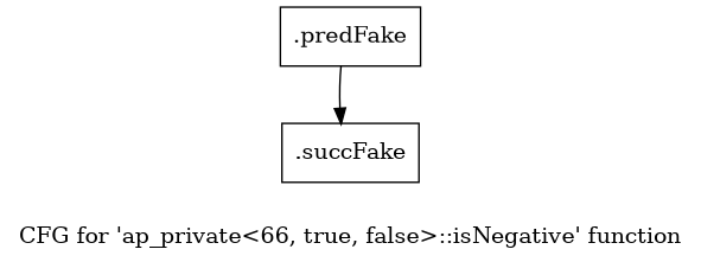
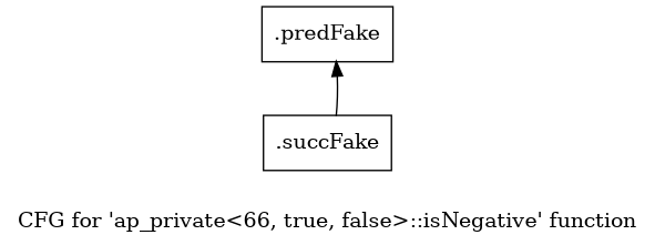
  digraph {
    label="CFG for 'ap_private\<66, true, false\>::isNegative' function"
    node [shape=record]
    n1 [label="{.predFake}"]
    n2 [filename="/mnt/xilinx/Vitis_HLS/2021.2/include/etc/ap_private.h" label="{.succFake}" linenumber=4572]
-   n1 -> n2 [execusionnum=5 filename="/mnt/xilinx/Vitis_HLS/2021.2/include/etc/ap_private.h"]
+   n2 -> n1 [execusionnum=5 filename="/mnt/xilinx/Vitis_HLS/2021.2/include/etc/ap_private.h"]
  }
